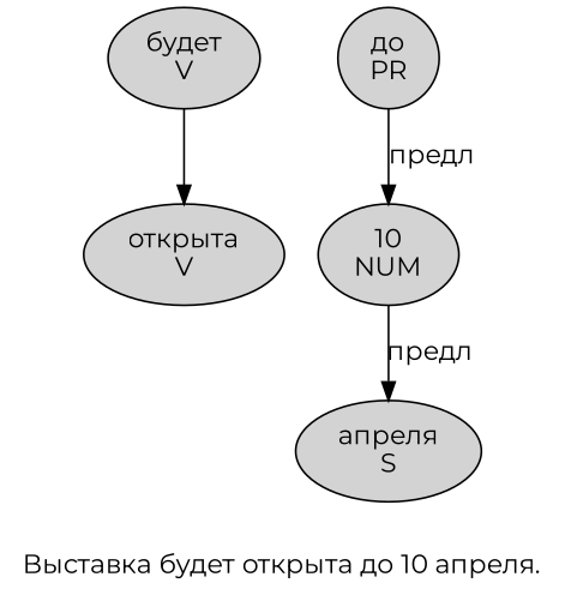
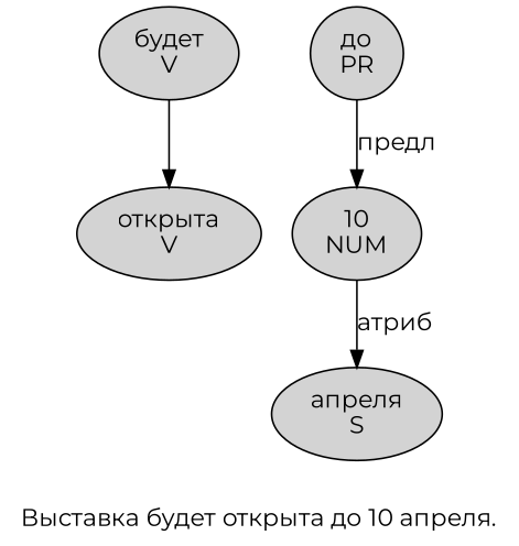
  digraph {
    fontname=Montserrat
    label="Выставка будет открыта до 10 апреля."
    node [fillcolor=lightgray fontname=Montserrat penwidth=1 shape=ellipse style=filled]
    edge [fontname=Montserrat]
    n1 [label="будет\nV"]
    n2 [label="открыта\nV"]
    n3 [label="до\nPR"]
    n4 [label="10\nNUM"]
    n5 [label="апреля\nS"]
    n1 -> n2
    n3 -> n4 [label="предл"]
-   n4 -> n5 [label="предл"]
+   n4 -> n5 [label="атриб"]
  }
